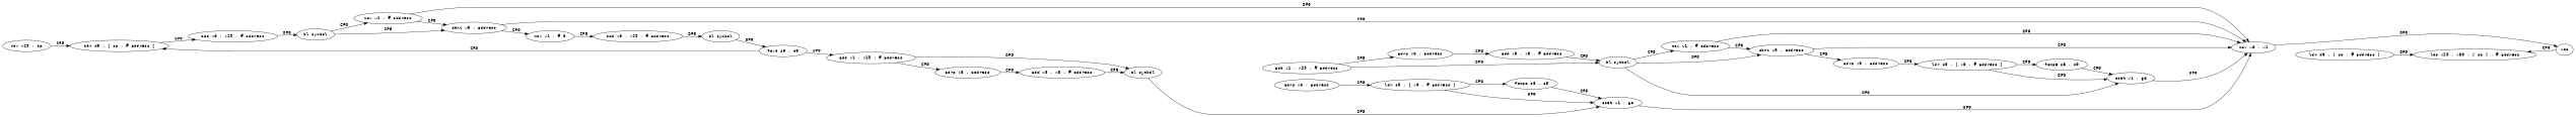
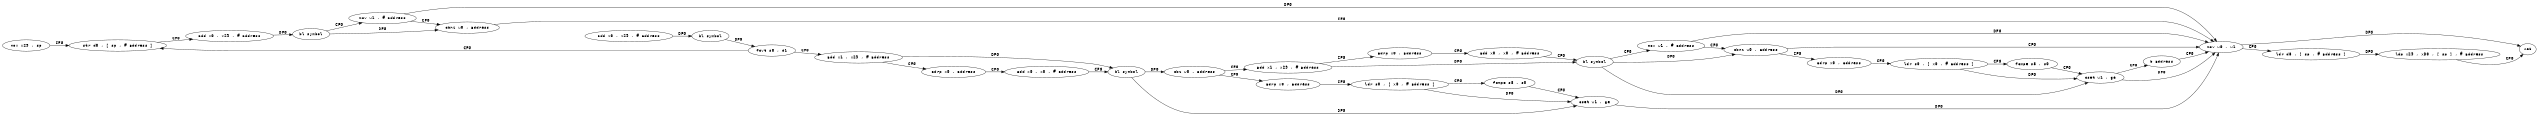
  digraph {
    fontname="DejaVu Sans Mono"
    rankdir=LR
    node [fontname="DejaVu Sans Mono"]
    edge [fontname="DejaVu Sans Mono"]
    n1 [label="mov x29 , sp"]
    n2 [label="str d8 , [ sp , # address ]"]
    n3 [label="add x0 , x29 , # address"]
    n4 [label="bl symbol"]
    n5 [label="mov w1 , # address"]
    n6 [label="cbnz w0 , address"]
    n7 [label="mov w0 , w1"]
-   n8 [label="mov x1 , # 0"]
    n9 [label="ldr d8 , [ sp , # address ]"]
    n10 [label=ret]
    n11 [label="add x0 , x29 , # address"]
    n12 [label="ldp x29 , x30 , [ sp ] , # address"]
    n13 [label="bl symbol"]
-   n14 [label="fcvt s8 , d0"]
+   n14 [label="fcvt s8 , d1"]
    n15 [label="add x1 , x29 , # address"]
    n16 [label="adrp x0 , address"]
    n17 [label="bl symbol"]
    n18 [label="add x0 , x0 , # address"]
+   n19 [label="cbz w0 , address"]
    n20 [label="cset w1 , ge"]
    n21 [label="adrp x0 , address"]
    n22 [label="add x1 , x29 , # address"]
    n23 [label="ldr s0 , [ x0 , # address ]"]
    n24 [label="adrp x0 , address"]
    n25 [label="bl symbol"]
    n26 [label="fcmpe s8 , s0"]
    n27 [label="add x0 , x0 , # address"]
    n28 [label="mov w1 , # address"]
    n29 [label="cbnz w0 , address"]
    n30 [label="cset w1 , ge"]
    n31 [label="adrp x0 , address"]
+   n32 [label="b address"]
    n33 [label="ldr s0 , [ x0 , # address ]"]
    n34 [label="fcmpe s8 , s0"]
    n1 -> n2 [label=CFG]
    n2 -> n3 [label=CFG]
    n3 -> n4 [label=DFG]
    n4 -> n5 [label=CFG]
    n4 -> n6 [label=DFG]
    n5 -> n6 [label=CFG]
    n5 -> n7 [label=DFG]
    n6 -> n7 [label=CFG]
-   n6 -> n8 [label=CFG]
+   n7 -> n9 [label=CFG]
    n7 -> n10 [label=DFG]
-   n8 -> n11 [label=CFG]
    n9 -> n12 [label=DFG]
    n11 -> n13 [label=DFG]
-   n10 -> n12 [label=CFG]
+   n12 -> n10 [label=CFG]
    n13 -> n14 [label=DFG]
    n14 -> n2 [label=CFG]
    n14 -> n15 [label=CFG]
    n15 -> n16 [label=CFG]
    n15 -> n17 [label=DFG]
    n16 -> n18 [label=CFG]
+   n17 -> n19 [label=DFG]
    n17 -> n20 [label=DFG]
    n18 -> n17 [label=CFG]
+   n19 -> n21 [label=CFG]
+   n19 -> n22 [label=CFG]
    n20 -> n7 [label=DFG]
    n21 -> n23 [label=CFG]
    n22 -> n24 [label=CFG]
    n22 -> n25 [label=DFG]
    n23 -> n20 [label=DFG]
    n23 -> n26 [label=CFG]
    n24 -> n27 [label=CFG]
    n25 -> n28 [label=CFG]
    n25 -> n29 [label=DFG]
    n25 -> n30 [label=DFG]
    n26 -> n20 [label=CFG]
    n27 -> n25 [label=CFG]
    n28 -> n7 [label=DFG]
    n28 -> n29 [label=CFG]
    n29 -> n7 [label=CFG]
    n29 -> n31 [label=CFG]
    n30 -> n7 [label=DFG]
+   n30 -> n32 [label=CFG]
    n31 -> n33 [label=CFG]
+   n32 -> n7 [label=CFG]
    n33 -> n30 [label=DFG]
    n33 -> n34 [label=CFG]
    n34 -> n30 [label=CFG]
  }
